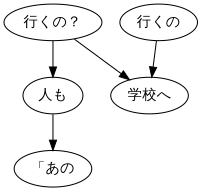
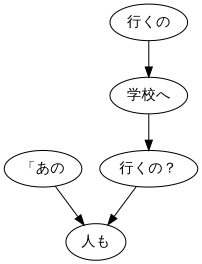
  digraph {
    fontname="DejaVu Serif"
    node [fontname="DejaVu Serif"]
    edge [fontname="DejaVu Serif"]
    n1 [label="「あの"]
    n2 [label="人も"]
    n3 [label="行くの？"]
    n4 [label="行くの"]
    n5 [label="学校へ"]
-   n2 -> n1
+   n1 -> n2
    n3 -> n2
    n4 -> n5
-   n3 -> n5
+   n5 -> n3
  }
